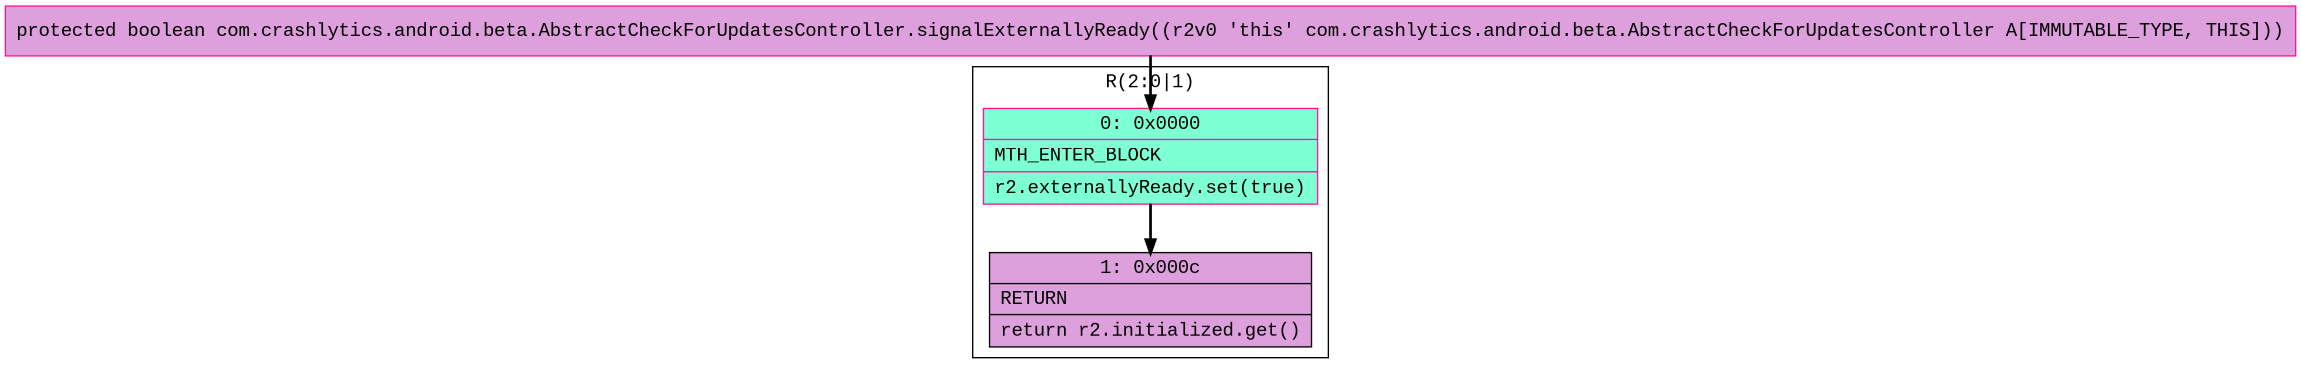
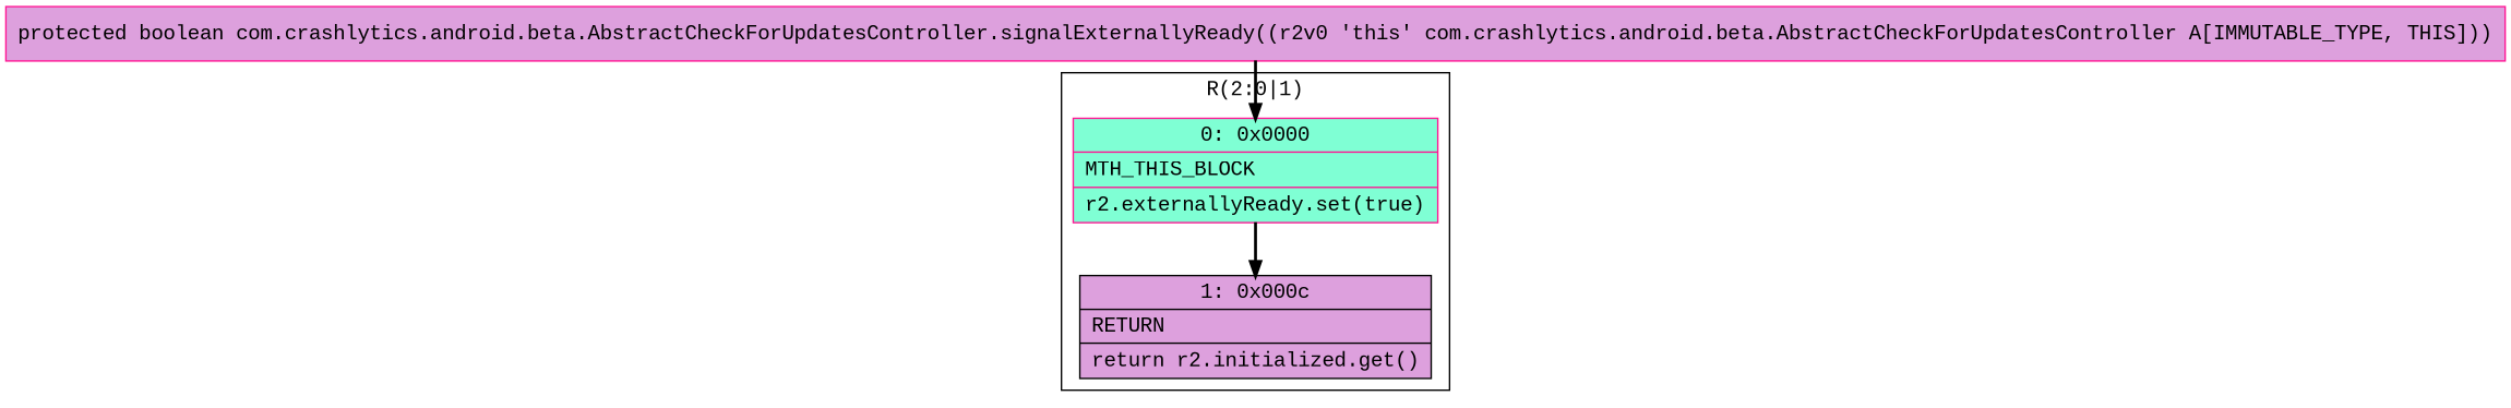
  digraph {
    fontname="Liberation Mono"
    node [color=deeppink shape=record style=filled fillcolor=plum fontname="Liberation Mono"]
    edge [style=bold fontname="Liberation Mono"]
-   n1 [label="{0\:\ 0x0000|MTH_ENTER_BLOCK\l|r2.externallyReady.set(true)\l}" fillcolor=aquamarine]
+   n1 [label="{0\:\ 0x0000|MTH_THIS_BLOCK\l|r2.externallyReady.set(true)\l}" fillcolor=aquamarine]
    n2 [color=black label="{1\:\ 0x000c|RETURN\l|return r2.initialized.get()\l}"]
    n3 [label="{protected boolean com.crashlytics.android.beta.AbstractCheckForUpdatesController.signalExternallyReady((r2v0 'this' com.crashlytics.android.beta.AbstractCheckForUpdatesController A[IMMUTABLE_TYPE, THIS])) }"]
    subgraph cluster_1 {
      label="R(2:0|1)"
      n1
      n2
    }
    n1 -> n2
    n3 -> n1
  }
